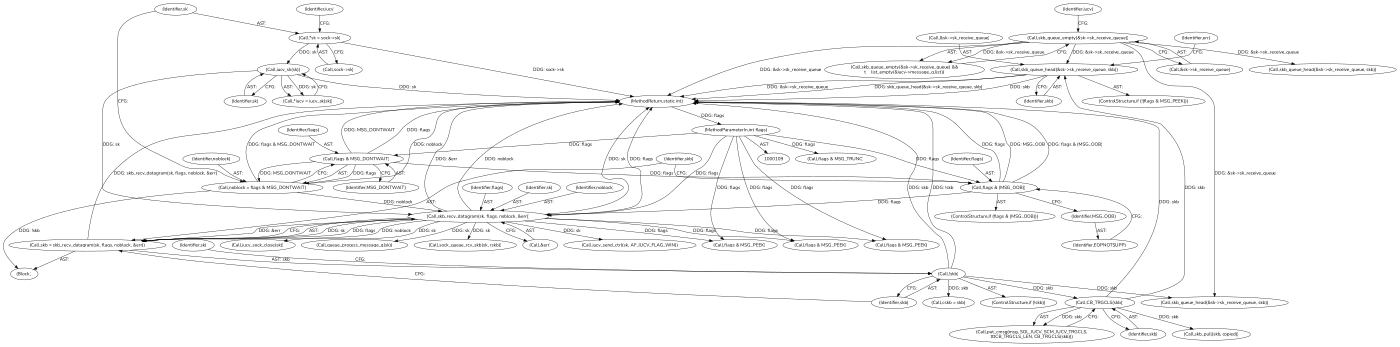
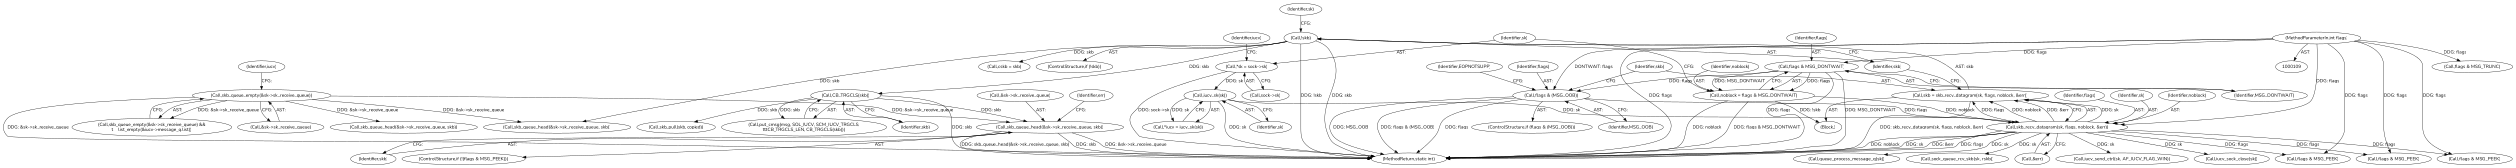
  digraph {
    fontname=Nunito
    node [fontname=Nunito]
    edge [fontname=Nunito]
    n1 [label="(Call,skb_queue_head(&sk->sk_receive_queue, skb))"]
    n2 [label="(ControlStructure,if (!(flags & MSG_PEEK)))"]
    n3 [label="(Identifier,skb)"]
    n4 [label="(MethodReturn,static int)"]
    n5 [label="(Call,skb_queue_empty(&sk->sk_receive_queue))"]
    n6 [label="(Call,&sk->sk_receive_queue)"]
    n7 [label="(Call,skb_queue_head(&sk->sk_receive_queue, skb))"]
    n8 [label="(Call,skb_queue_empty(&sk->sk_receive_queue) &&\n\t    list_empty(&iucv->message_q.list))"]
    n9 [label="(Call,skb_queue_head(&sk->sk_receive_queue, skb))"]
    n10 [label="(Call,CB_TRGCLS(skb))"]
    n11 [label="(Call,put_cmsg(msg, SOL_IUCV, SCM_IUCV_TRGCLS,\n\t\t\tCB_TRGCLS_LEN, CB_TRGCLS(skb)))"]
    n12 [label="(Identifier,skb)"]
    n13 [label="(Call,skb_pull(skb, copied))"]
    n14 [label="(Call,!skb)"]
    n15 [label="(Identifier,skb)"]
    n16 [label="(Call,cskb = skb)"]
    n17 [label="(ControlStructure,if (!skb))"]
    n18 [label="(Call,skb = skb_recv_datagram(sk, flags, noblock, &err))"]
    n19 [label="(Call,skb_recv_datagram(sk, flags, noblock, &err))"]
    n20 [label="(Block,)"]
    n21 [label="(Call,iucv_send_ctrl(sk, AF_IUCV_FLAG_WIN))"]
    n22 [label="(Call,flags & MSG_PEEK)"]
    n23 [label="(Call,flags & MSG_PEEK)"]
    n24 [label="(Call,iucv_sock_close(sk))"]
    n25 [label="(Call,queue_process_message_q(sk))"]
    n26 [label="(Call,sock_queue_rcv_skb(sk, rskb))"]
    n27 [label="(Call,flags & MSG_PEEK)"]
    n28 [label="(Call,&err)"]
    n29 [label="(Call,iucv_sk(sk))"]
    n30 [label="(Call,*iucv = iucv_sk(sk))"]
    n31 [label="(Identifier,sk)"]
    n32 [label="(Call,*sk = sock->sk)"]
    n33 [label="(Call,sock->sk)"]
    n34 [label="(Call,flags & (MSG_OOB))"]
    n35 [label="(ControlStructure,if (flags & (MSG_OOB)))"]
    n36 [label="(Identifier,MSG_OOB)"]
    n37 [label="(Call,flags & MSG_DONTWAIT)"]
    n38 [label="(Call,noblock = flags & MSG_DONTWAIT)"]
    n39 [label="(Identifier,MSG_DONTWAIT)"]
    n40 [label="(MethodParameterIn,int flags)"]
    n41 [label="(Call,flags & MSG_TRUNC)"]
    1000109
    n43 [label="(Identifier,skb)"]
    n44 [label="(Identifier,noblock)"]
    n45 [label="(Identifier,flags)"]
    n46 [label="(Identifier,iucv)"]
    n47 [label="(Identifier,flags)"]
    n48 [label="(Identifier,sk)"]
    n49 [label="(Identifier,sk)"]
    n50 [label="(Identifier,noblock)"]
    n51 [label="(Identifier,err)"]
    n52 [label="(Identifier,flags)"]
    n53 [label="(Call,&sk->sk_receive_queue)"]
    n54 [label="(Identifier,iucv)"]
    n55 [label="(Identifier,EOPNOTSUPP)"]
    n56 [label="(Identifier,sk)"]
    n1 -> n2 [label="AST: "]
    n1 -> n3 [label="CFG: "]
    n1 -> n4 [label="DDG: &sk->sk_receive_queue"]
    n1 -> n4 [label="DDG: skb_queue_head(&sk->sk_receive_queue, skb)"]
    n1 -> n4 [label="DDG: skb"]
    n3 -> n1 [label="AST: "]
    n5 -> n1 [label="DDG: &sk->sk_receive_queue"]
    n5 -> n4 [label="DDG: &sk->sk_receive_queue"]
    n5 -> n6 [label="CFG: "]
    n5 -> n7 [label="DDG: &sk->sk_receive_queue"]
    n5 -> n8 [label="AST: "]
    n5 -> n8 [label="DDG: &sk->sk_receive_queue"]
    n5 -> n9 [label="DDG: &sk->sk_receive_queue"]
    n6 -> n5 [label="AST: "]
    n8 -> n5 [label="CFG: "]
    n10 -> n1 [label="DDG: skb"]
    n10 -> n4 [label="DDG: skb"]
    n10 -> n11 [label="AST: "]
    n10 -> n11 [label="DDG: skb"]
    n10 -> n12 [label="CFG: "]
    n10 -> n13 [label="DDG: skb"]
    n11 -> n10 [label="CFG: "]
    n12 -> n10 [label="AST: "]
    n14 -> n4 [label="DDG: !skb"]
    n14 -> n4 [label="DDG: skb"]
    n14 -> n9 [label="DDG: skb"]
    n14 -> n10 [label="DDG: skb"]
    n14 -> n15 [label="CFG: "]
    n14 -> n16 [label="DDG: skb"]
    n14 -> n17 [label="AST: "]
    n15 -> n14 [label="AST: "]
    n15 -> n18 [label="CFG: "]
    n18 -> n4 [label="DDG: skb_recv_datagram(sk, flags, noblock, &err)"]
    n18 -> n14 [label="AST: skb"]
    n18 -> n19 [label="CFG: "]
    n18 -> n20 [label="AST: "]
    n19 -> n4 [label="DDG: &err"]
    n19 -> n4 [label="DDG: flags"]
    n19 -> n4 [label="DDG: noblock"]
    n19 -> n4 [label="DDG: sk"]
    n19 -> n18 [label="AST: "]
    n19 -> n18 [label="DDG: sk"]
    n19 -> n18 [label="DDG: flags"]
    n19 -> n18 [label="DDG: noblock"]
    n19 -> n18 [label="DDG: &err"]
    n19 -> n21 [label="DDG: sk"]
    n19 -> n22 [label="DDG: flags"]
    n19 -> n23 [label="DDG: flags"]
    n19 -> n24 [label="DDG: sk"]
    n19 -> n25 [label="DDG: sk"]
    n19 -> n26 [label="DDG: sk"]
    n19 -> n27 [label="DDG: flags"]
    n19 -> n28 [label="CFG: "]
    n28 -> n19 [label="AST: "]
    n29 -> n4 [label="DDG: sk"]
    n29 -> n19 [label="DDG: sk"]
    n29 -> n30 [label="AST: "]
    n29 -> n30 [label="DDG: sk"]
    n29 -> n31 [label="CFG: "]
    n30 -> n29 [label="CFG: "]
    n31 -> n29 [label="AST: "]
    n32 -> n4 [label="DDG: sock->sk"]
    n32 -> n29 [label="DDG: sk"]
    n32 -> n33 [label="CFG: "]
    n33 -> n32 [label="AST: "]
    n34 -> n4 [label="DDG: MSG_OOB"]
    n34 -> n4 [label="DDG: flags & (MSG_OOB)"]
    n34 -> n4 [label="DDG: flags"]
    n34 -> n19 [label="DDG: flags"]
    n34 -> n35 [label="AST: "]
    n34 -> n36 [label="CFG: "]
-   n36 -> n55 [label="AST: "]
+   n36 -> n34 [label="AST: "]
    n37 -> n4 [label="DDG: MSG_DONTWAIT"]
    n37 -> n4 [label="DDG: flags"]
    n37 -> n34 [label="DDG: flags"]
    n37 -> n38 [label="AST: "]
    n37 -> n38 [label="DDG: flags"]
    n37 -> n38 [label="DDG: MSG_DONTWAIT"]
    n37 -> n39 [label="CFG: "]
    n38 -> n4 [label="DDG: noblock"]
    n38 -> n4 [label="DDG: flags & MSG_DONTWAIT"]
    n38 -> n19 [label="DDG: noblock"]
    n38 -> n20 [label="DDG: !skb"]
    n38 -> n37 [label="CFG: "]
    n39 -> n37 [label="AST: "]
-   n4 -> n40 [label="DDG: flags"]
+   n40 -> n4 [label="DDG: flags"]
    n40 -> n19 [label="DDG: flags"]
    n40 -> n22 [label="DDG: flags"]
    n40 -> n23 [label="DDG: flags"]
    n40 -> n27 [label="DDG: flags"]
-   n40 -> n34 [label="DDG: flags"]
+   n40 -> n34 [label="DONTWAIT: flags"]
    n40 -> n37 [label="DDG: flags"]
    n40 -> n41 [label="DDG: flags"]
    n40 -> 1000109 [label="AST: "]
    n43 -> n18 [label="AST: "]
    n43 -> n34 [label="CFG: "]
    n44 -> n38 [label="AST: "]
    n45 -> n19 [label="AST: "]
    n46 -> n5 [label="CFG: "]
    n47 -> n34 [label="AST: "]
    n48 -> n19 [label="AST: "]
    n49 -> n14 [label="CFG: "]
    n50 -> n19 [label="AST: "]
    n51 -> n1 [label="CFG: "]
    n52 -> n37 [label="AST: "]
    n53 -> n1 [label="AST: "]
    n54 -> n32 [label="CFG: "]
    n55 -> n34 [label="CFG: "]
    n56 -> n32 [label="AST: "]
    n56 -> n38 [label="CFG: "]
  }
